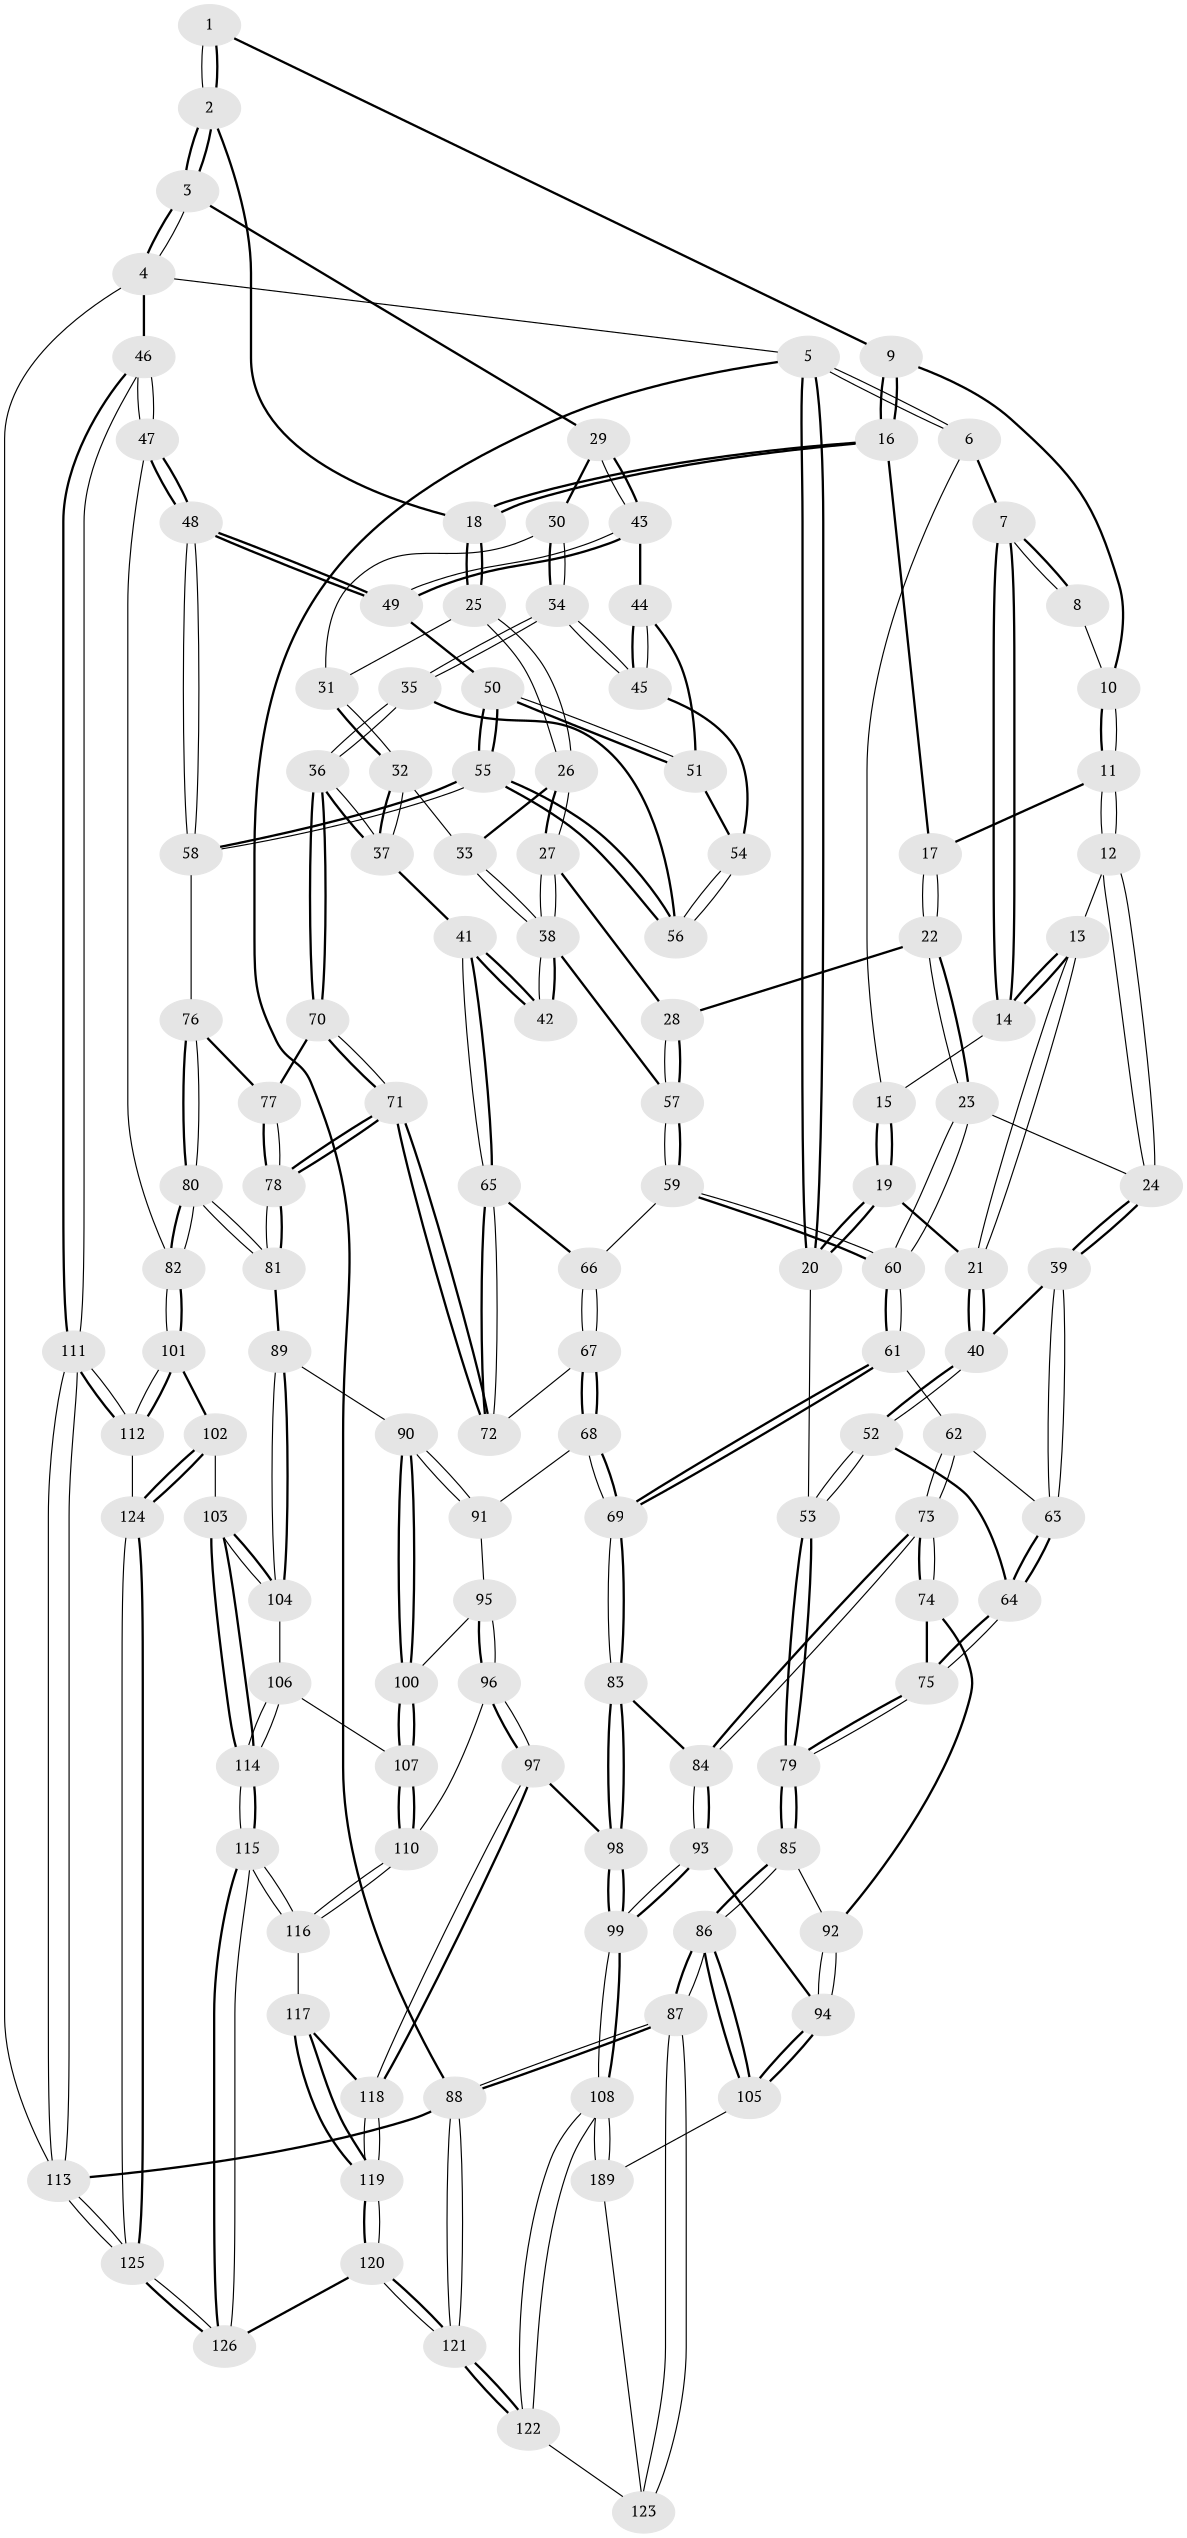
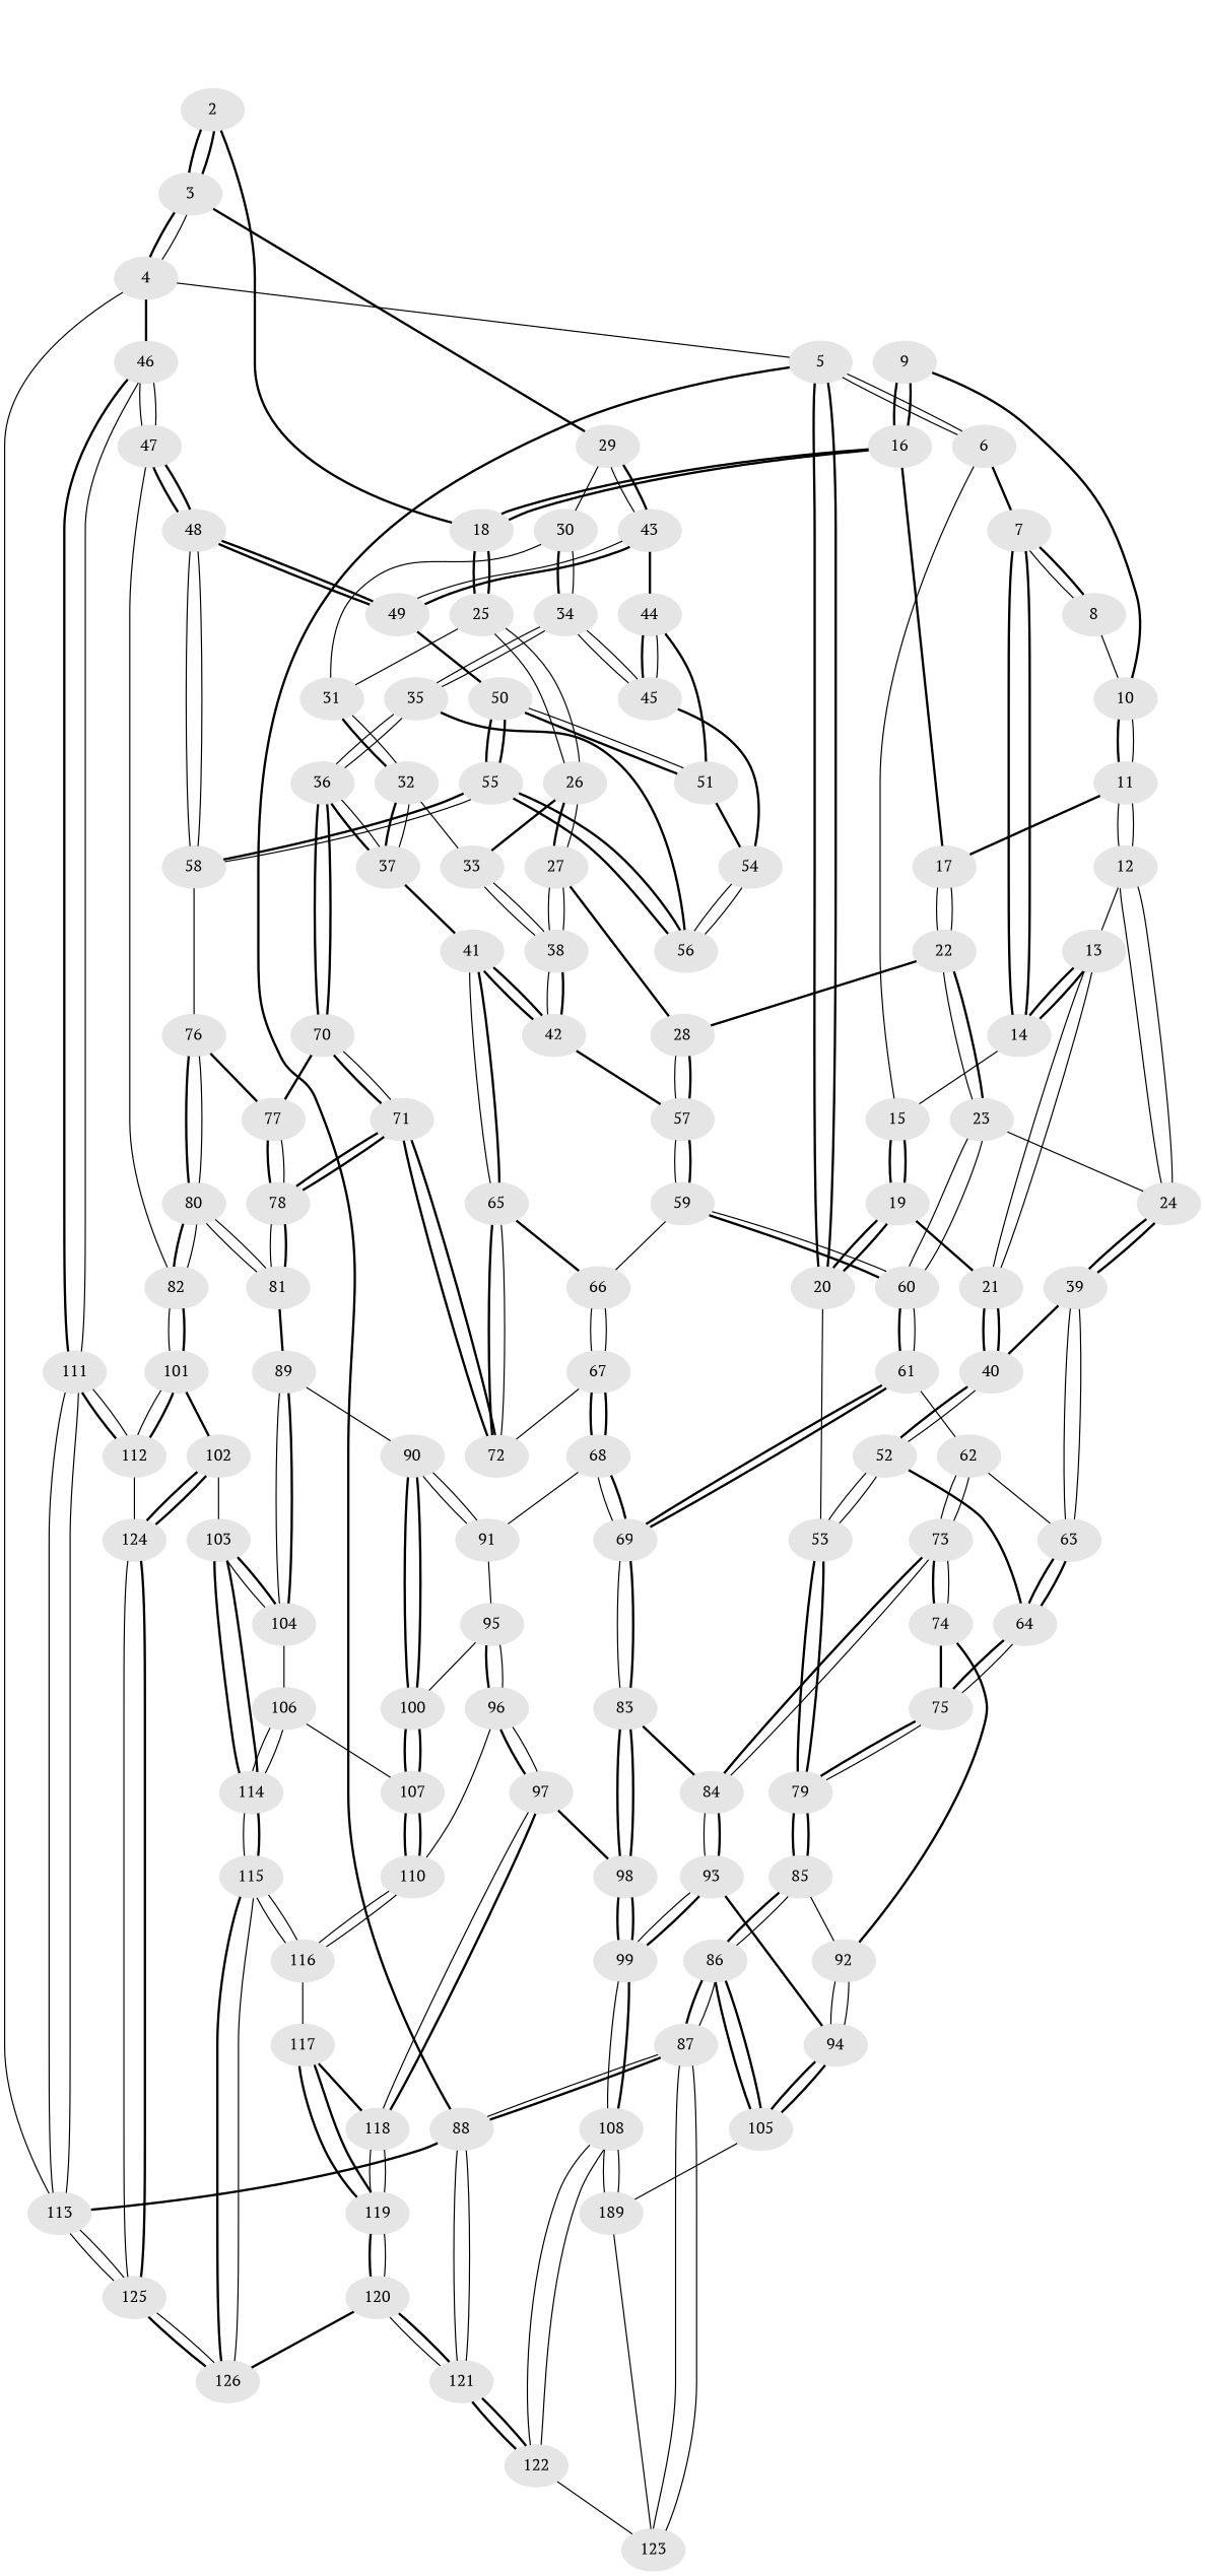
  graph {
    fontname="PT Serif"
    node [color=gray90 fontname="PT Serif" style=filled]
    edge [fontname="PT Serif" style=bold]
-   1
    2
    9
    3
    18
    10
    16
    4
    29
    25
    5
    46
    113
    30
    43
    6
    20
    88
    47
    111
    125
    7
    15
    53
    121
    8
    14
    19
    11
    17
    12
    13
    24
    22
    21
    39
    40
    23
    28
    26
    31
    79
    52
    60
    57
    61
    63
    27
    33
    32
    38
    42
    59
    34
    44
    49
    35
    45
    37
    41
    36
    56
    54
    70
    71
    77
    65
    64
    66
    72
    51
    50
    48
    82
    112
    58
    101
    76
    55
    75
    85
    80
    67
    62
    69
    73
    83
    74
    84
    68
    91
    95
    98
    78
    81
    92
    93
    94
    89
    86
    90
    104
    102
    99
    87
    105
    123
    n108 [label=189]
    122
    100
    106
    107
    96
    108
    97
    110
    118
    116
    119
    103
    124
    114
    115
    117
    126
    120
-   1 -- 2 [style=solid]
-   1 -- 2
-   1 -- 9
    2 -- 3
    2 -- 3
    2 -- 18
    9 -- 10
    9 -- 16
    9 -- 16
    3 -- 4
    3 -- 4 [style=solid]
    3 -- 29
    18 -- 25
    18 -- 25
    10 -- 11
    10 -- 11 [style=solid]
    16 -- 18
    16 -- 18
    16 -- 17
    4 -- 5 [style=solid]
    4 -- 46
    4 -- 113 [style=solid]
-   29 -- 30
+   29 -- 30 [style=solid]
    29 -- 43 [style=solid]
    29 -- 43
    25 -- 26 [style=solid]
    25 -- 26 [style=solid]
    25 -- 31 [style=solid]
    5 -- 6 [style=solid]
    5 -- 6 [style=solid]
    5 -- 20
    5 -- 20
    5 -- 88
    46 -- 47 [style=solid]
    46 -- 47 [style=solid]
    46 -- 111
    46 -- 111 [style=solid]
    113 -- 125 [style=solid]
    113 -- 125 [style=solid]
    30 -- 31 [style=solid]
    30 -- 34
    30 -- 34 [style=solid]
    43 -- 44
    43 -- 49 [style=solid]
    43 -- 49
    6 -- 7
    6 -- 15 [style=solid]
    20 -- 53 [style=solid]
    88 -- 113
    88 -- 121 [style=solid]
    88 -- 121 [style=solid]
    47 -- 48
    47 -- 48
    47 -- 82 [style=solid]
    111 -- 113 [style=solid]
    111 -- 113 [style=solid]
    111 -- 112
    111 -- 112 [style=solid]
    125 -- 126
    125 -- 126 [style=solid]
    7 -- 8 [style=solid]
    7 -- 8
    7 -- 14
    7 -- 14
    15 -- 19
    15 -- 19
    53 -- 79
    53 -- 79
    121 -- 122
    121 -- 122
    8 -- 10 [style=solid]
    14 -- 15 [style=solid]
    19 -- 20
    19 -- 20
    19 -- 21
    11 -- 17
    11 -- 12 [style=solid]
    11 -- 12 [style=solid]
    17 -- 22 [style=solid]
    17 -- 22 [style=solid]
    12 -- 13 [style=solid]
    12 -- 24 [style=solid]
    12 -- 24 [style=solid]
    13 -- 14
    13 -- 14
    13 -- 21 [style=solid]
    13 -- 21 [style=solid]
    24 -- 39
    24 -- 39
    22 -- 23 [style=solid]
    22 -- 23
    22 -- 28
    21 -- 40
    21 -- 40
    39 -- 40
    39 -- 63 [style=solid]
    39 -- 63 [style=solid]
    40 -- 52
    40 -- 52 [style=solid]
    23 -- 24 [style=solid]
    23 -- 60 [style=solid]
    23 -- 60 [style=solid]
    28 -- 57 [style=solid]
    28 -- 57
    26 -- 27
    26 -- 27 [style=solid]
    26 -- 33
    31 -- 32
    31 -- 32 [style=solid]
    79 -- 85
    79 -- 85
    52 -- 53 [style=solid]
    52 -- 53 [style=solid]
    52 -- 64
    60 -- 61
    60 -- 61 [style=solid]
    57 -- 59 [style=solid]
    57 -- 59
    61 -- 62 [style=solid]
    61 -- 69
    61 -- 69
    63 -- 64
    63 -- 64
    27 -- 28
    27 -- 38 [style=solid]
    27 -- 38 [style=solid]
    33 -- 38 [style=solid]
    33 -- 38 [style=solid]
    32 -- 33 [style=solid]
    32 -- 37
    32 -- 37 [style=solid]
    38 -- 42 [style=solid]
    38 -- 42
-   38 -- 57
+   42 -- 57
    59 -- 60
    59 -- 60 [style=solid]
    59 -- 66 [style=solid]
    34 -- 35 [style=solid]
    34 -- 35 [style=solid]
    34 -- 45 [style=solid]
    34 -- 45 [style=solid]
    44 -- 45
    44 -- 45 [style=solid]
    44 -- 51
    49 -- 50
    35 -- 36 [style=solid]
    35 -- 36 [style=solid]
    35 -- 56
    45 -- 54
    37 -- 41
    41 -- 42
    41 -- 42
    41 -- 65 [style=solid]
    41 -- 65
    36 -- 37
    36 -- 37 [style=solid]
    36 -- 70
    36 -- 70
    54 -- 56 [style=solid]
    54 -- 56 [style=solid]
    70 -- 71
    70 -- 71 [style=solid]
    70 -- 77
    71 -- 72
    71 -- 72
    71 -- 78
    71 -- 78
    77 -- 78
    77 -- 78 [style=solid]
    65 -- 66
    65 -- 72
    65 -- 72 [style=solid]
    64 -- 75
    64 -- 75 [style=solid]
    66 -- 67 [style=solid]
    66 -- 67 [style=solid]
    51 -- 54
    50 -- 51
    50 -- 51 [style=solid]
    50 -- 55
    50 -- 55
    48 -- 49
    48 -- 49
    48 -- 58 [style=solid]
    48 -- 58 [style=solid]
    82 -- 101 [style=solid]
    82 -- 101
    112 -- 124 [style=solid]
    58 -- 76 [style=solid]
    101 -- 112 [style=solid]
    101 -- 112
    101 -- 102
    76 -- 77
    76 -- 80
    76 -- 80 [style=solid]
    55 -- 56
    55 -- 56
    55 -- 58
    55 -- 58 [style=solid]
    75 -- 79
    75 -- 79 [style=solid]
    85 -- 92 [style=solid]
    85 -- 86
    85 -- 86 [style=solid]
    80 -- 82
    80 -- 82 [style=solid]
    80 -- 81 [style=solid]
    80 -- 81 [style=solid]
    67 -- 72 [style=solid]
    67 -- 68
    67 -- 68
    62 -- 63 [style=solid]
    62 -- 73 [style=solid]
    62 -- 73 [style=solid]
    69 -- 83 [style=solid]
    69 -- 83
    73 -- 74
    73 -- 74 [style=solid]
    73 -- 84
    73 -- 84 [style=solid]
    83 -- 84
    83 -- 98
    83 -- 98
    74 -- 75
    74 -- 92
    84 -- 93 [style=solid]
    84 -- 93
    68 -- 69 [style=solid]
    68 -- 69
    68 -- 91 [style=solid]
    91 -- 95 [style=solid]
    95 -- 100 [style=solid]
    95 -- 96
    95 -- 96 [style=solid]
    98 -- 99
    98 -- 99
    78 -- 81 [style=solid]
    78 -- 81
    81 -- 89
    92 -- 94 [style=solid]
    92 -- 94 [style=solid]
    93 -- 94
    93 -- 99 [style=solid]
    93 -- 99
    94 -- 105
    94 -- 105
    89 -- 90 [style=solid]
    89 -- 104 [style=solid]
    89 -- 104
    86 -- 87
    86 -- 87 [style=solid]
    86 -- 105
    86 -- 105
    90 -- 91 [style=solid]
    90 -- 91 [style=solid]
    90 -- 100
    90 -- 100
    104 -- 106 [style=solid]
    102 -- 103 [style=solid]
    102 -- 124
    102 -- 124
    99 -- 108 [style=solid]
    99 -- 108
    87 -- 88 [style=solid]
    87 -- 88
    87 -- 123 [style=solid]
    87 -- 123 [style=solid]
    105 -- n108 [style=solid]
    n108 -- 123 [style=solid]
    122 -- 123 [style=solid]
    100 -- 107
    100 -- 107
    106 -- 107 [style=solid]
    106 -- 114 [style=solid]
    106 -- 114 [style=solid]
    107 -- 110
    107 -- 110
    96 -- 97
    96 -- 97 [style=solid]
    96 -- 110 [style=solid]
    108 -- n108 [style=solid]
    108 -- n108 [style=solid]
    108 -- 122 [style=solid]
    108 -- 122 [style=solid]
    97 -- 98
    97 -- 118 [style=solid]
    97 -- 118
    110 -- 116 [style=solid]
    110 -- 116 [style=solid]
    118 -- 119 [style=solid]
    118 -- 119 [style=solid]
    116 -- 117 [style=solid]
    119 -- 120
    119 -- 120 [style=solid]
    103 -- 104 [style=solid]
    103 -- 104
    103 -- 114
    103 -- 114
    124 -- 125 [style=solid]
    124 -- 125
    114 -- 115 [style=solid]
    114 -- 115
    115 -- 116 [style=solid]
    115 -- 116 [style=solid]
    115 -- 126
    115 -- 126 [style=solid]
    117 -- 118
    117 -- 119
    117 -- 119
    120 -- 121 [style=solid]
    120 -- 121
    120 -- 126
  }
